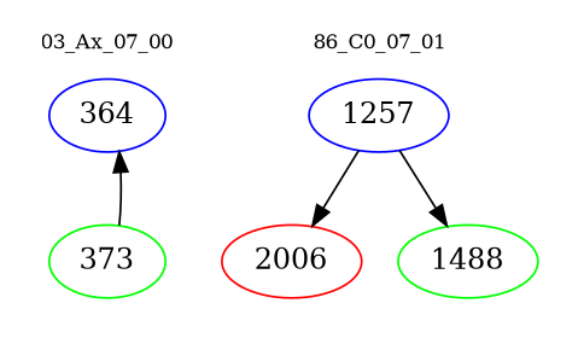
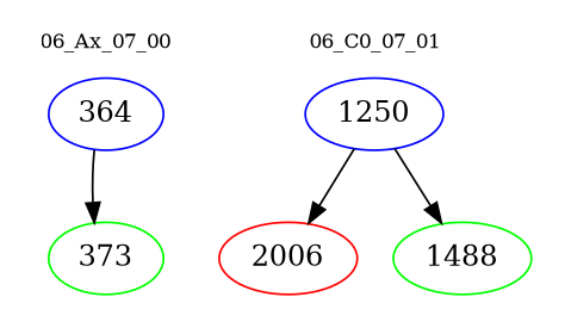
  digraph {
    fontname="DejaVu Serif"
    node [color=blue fontname="DejaVu Serif"]
    edge [color=black fontname="DejaVu Serif"]
    n1 [label=364]
    n2 [color=green label=373]
-   n3 [label=1257]
+   n3 [label=1250]
    n4 [color=red label=2006]
    n5 [color=green label=1488]
    subgraph cluster_1 {
      color=white
      fontsize=10
-     label="03_Ax_07_00"
+     label="06_Ax_07_00"
      n1
      n2
    }
    subgraph cluster_2 {
      color=white
      fontsize=10
-     label="86_C0_07_01"
+     label="06_C0_07_01"
      n3
      n4
      n5
    }
-   n2 -> n1
+   n1 -> n2
    n3 -> n4
    n3 -> n5
  }
